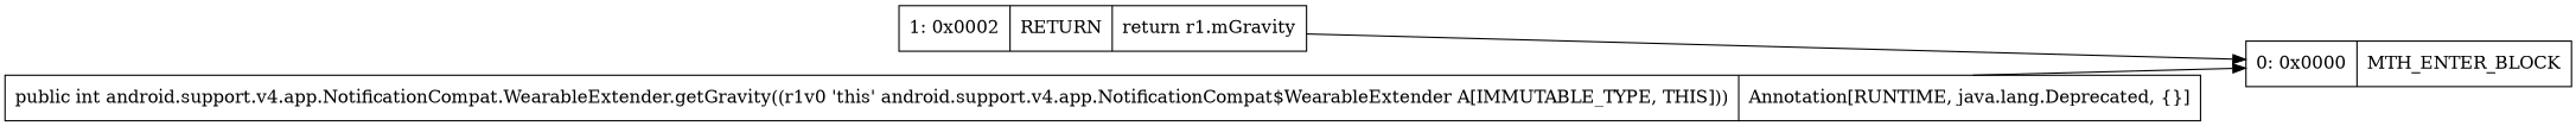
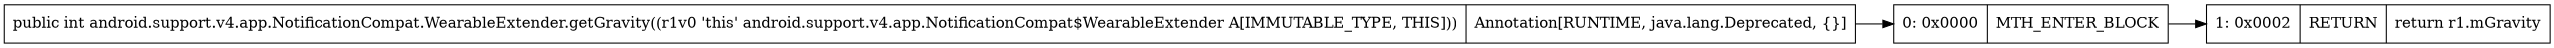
  digraph {
    rankdir=LR
    node [shape=record]
    n1 [label="{0\:\ 0x0000|MTH_ENTER_BLOCK\l}"]
    n2 [label="{1\:\ 0x0002|RETURN\l|return r1.mGravity\l}"]
    n3 [label="{public int android.support.v4.app.NotificationCompat.WearableExtender.getGravity((r1v0 'this' android.support.v4.app.NotificationCompat$WearableExtender A[IMMUTABLE_TYPE, THIS]))  | Annotation[RUNTIME, java.lang.Deprecated, \{\}]\l}"]
-   n2 -> n1
+   n1 -> n2
    n3 -> n1
  }
